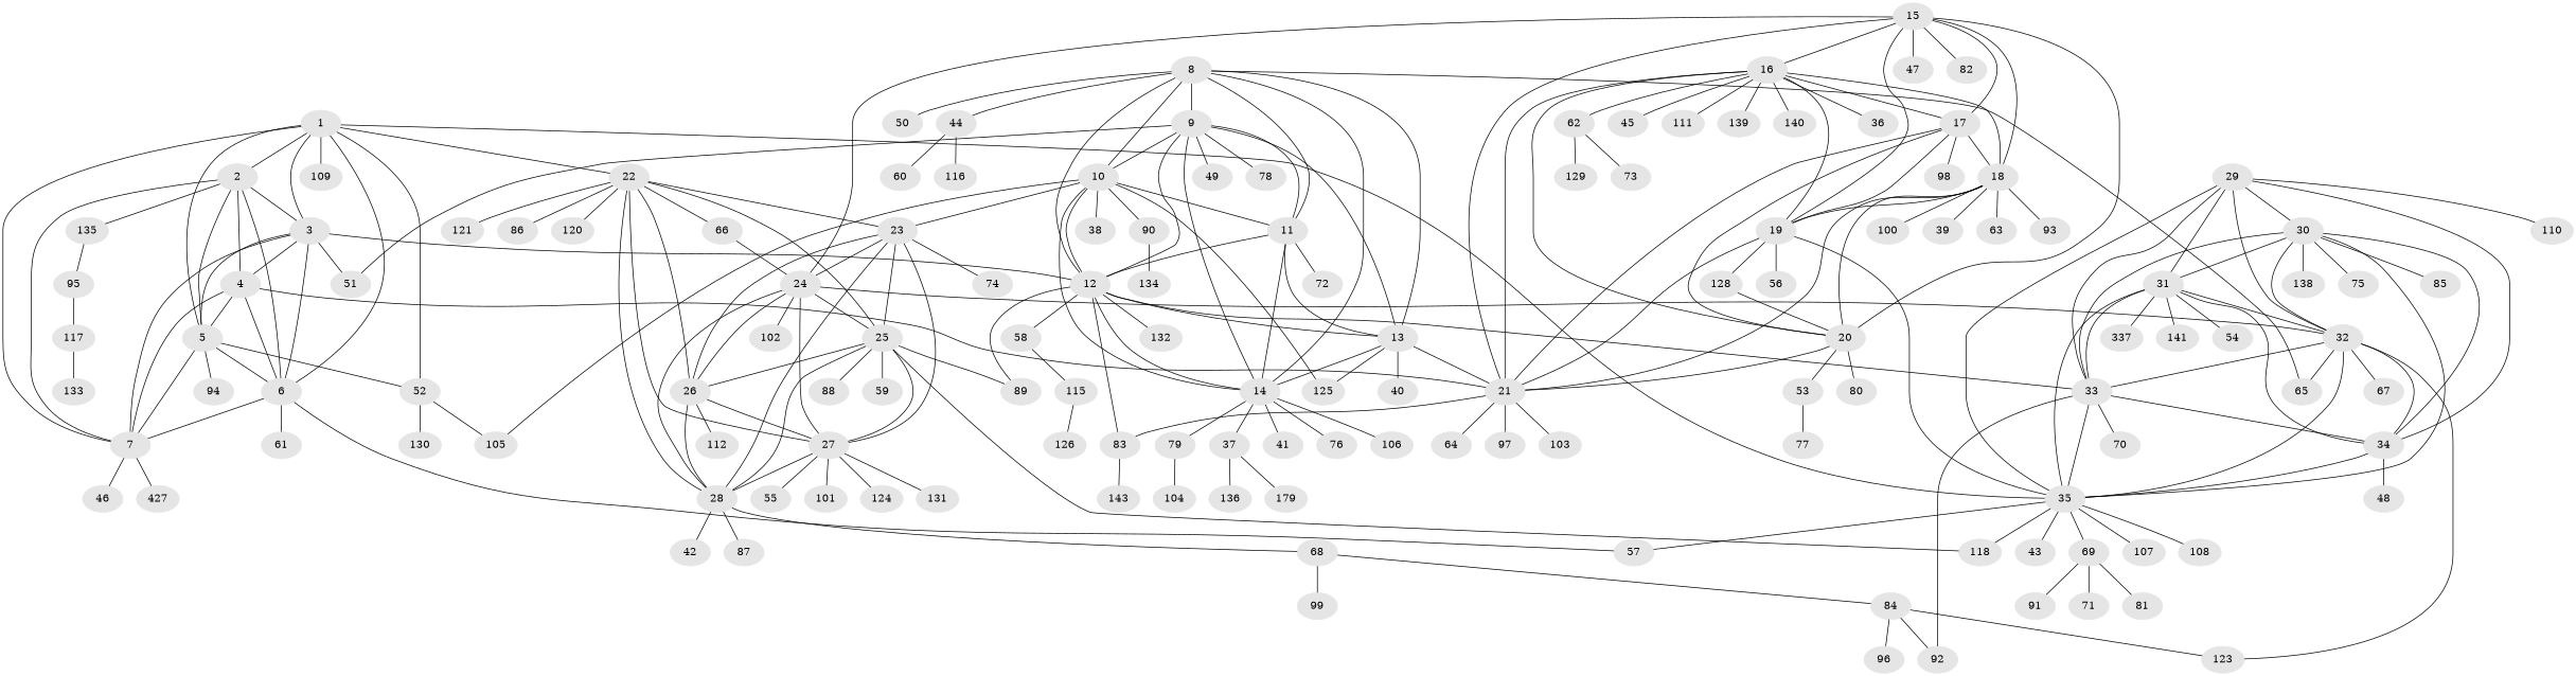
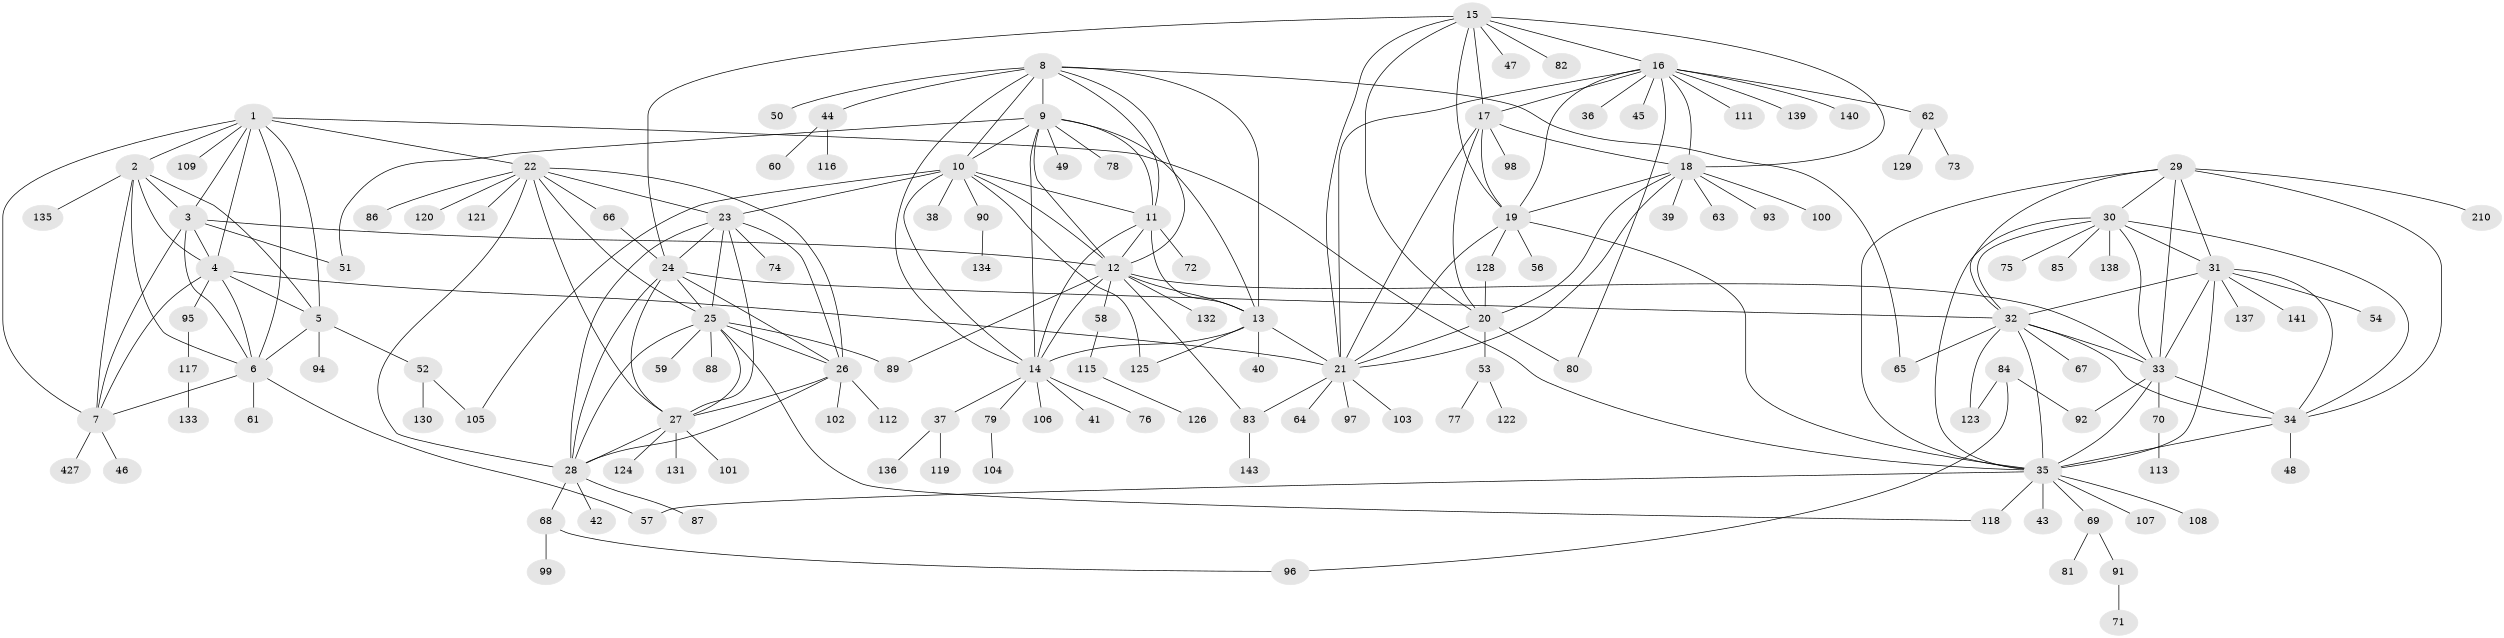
  graph {
    node [color=gray90 style=filled]
    1
    2
    3
    4
    5
    6
    7
    22
    35
    109
    135
    12
    51
    21
    95
    52
    94
    57
    61
    46
    n21 [label=427]
    23
    25
    26
    27
    28
    66
    86
    120
    121
    118
    43
    69
    107
    108
    13
    14
    33
    58
    83
    89
    132
    64
    97
    103
    117
    105
    130
    8
    9
    10
    11
    44
    50
    65
    49
    78
    38
    90
    125
    72
    40
    37
    41
    76
    79
    106
    60
    116
    24
    74
    134
    34
    70
    92
    115
    143
-   119 [label=179]
+   119
    136
    104
    15
    16
    17
    18
    19
    20
    47
    82
    36
    45
    62
    111
    139
    140
    98
    39
    63
    93
    100
    56
    128
    53
    80
    32
    102
    73
    129
    77
+   122
    59
    88
    112
-   55
    101
    124
    131
    42
    68
    87
    67
    123
    84
    99
    29
    30
    31
-   110
+   110 [label=210]
    75
    85
    138
    54
-   137 [label=337]
+   137
    141
    48
+   113
    71
    81
    91
    126
    96
    133
    1 -- 2
    1 -- 3
-   1 -- 52
+   1 -- 4
    1 -- 5
    1 -- 6
    1 -- 7
    1 -- 22
    1 -- 35
    1 -- 109
    2 -- 3
    2 -- 4
    2 -- 5
    2 -- 6
    2 -- 7
    2 -- 135
    3 -- 4
-   3 -- 5
    3 -- 6
    3 -- 7
    3 -- 12
    3 -- 51
    4 -- 5
    4 -- 6
    4 -- 7
    4 -- 21
-   135 -- 95
+   4 -- 95
    5 -- 6
-   5 -- 7
    5 -- 52
    5 -- 94
    6 -- 7
    6 -- 57
    6 -- 61
    7 -- 46
    7 -- n21
    22 -- 23
    22 -- 25
    22 -- 26
    22 -- 27
    22 -- 28
    22 -- 66
    22 -- 86
    22 -- 120
    22 -- 121
    35 -- 57
    35 -- 118
    35 -- 43
    35 -- 69
    35 -- 107
    35 -- 108
    12 -- 13
    12 -- 14
    12 -- 33
    12 -- 58
    12 -- 83
    12 -- 89
    12 -- 132
    21 -- 83
    21 -- 64
    21 -- 97
    21 -- 103
    95 -- 117
    52 -- 105
    52 -- 130
    23 -- 25
    23 -- 26
    23 -- 27
    23 -- 28
    23 -- 24
    23 -- 74
    25 -- 26
    25 -- 27
    25 -- 28
    25 -- 118
    25 -- 89
    25 -- 59
    25 -- 88
    26 -- 27
    26 -- 28
    26 -- 112
    27 -- 28
-   27 -- 55
    27 -- 101
    27 -- 124
    27 -- 131
    28 -- 42
    28 -- 68
    28 -- 87
    66 -- 24
-   69 -- 71
+   91 -- 71
    69 -- 81
    69 -- 91
    13 -- 21
    13 -- 14
    13 -- 125
    13 -- 40
    14 -- 37
    14 -- 41
    14 -- 76
    14 -- 79
    14 -- 106
    33 -- 35
    33 -- 34
    33 -- 70
    33 -- 92
    58 -- 115
    83 -- 143
    117 -- 133
    8 -- 12
    8 -- 13
    8 -- 14
    8 -- 9
    8 -- 10
    8 -- 11
    8 -- 44
    8 -- 50
    8 -- 65
    9 -- 12
    9 -- 51
    9 -- 13
    9 -- 14
    9 -- 10
    9 -- 11
    9 -- 49
    9 -- 78
    10 -- 12
    10 -- 23
    10 -- 14
    10 -- 105
    10 -- 11
    10 -- 38
    10 -- 90
    10 -- 125
    11 -- 12
    11 -- 13
    11 -- 14
    11 -- 72
    44 -- 60
    44 -- 116
    90 -- 134
    37 -- 119
    37 -- 136
    79 -- 104
    24 -- 25
    24 -- 26
    24 -- 27
    24 -- 28
    24 -- 32
-   24 -- 102
+   26 -- 102
    34 -- 35
    34 -- 48
+   70 -- 113
    115 -- 126
    15 -- 21
    15 -- 24
    15 -- 16
    15 -- 17
    15 -- 18
    15 -- 19
    15 -- 20
    15 -- 47
    15 -- 82
    16 -- 21
    16 -- 17
    16 -- 18
    16 -- 19
-   16 -- 20
+   16 -- 80
    16 -- 36
    16 -- 45
    16 -- 62
    16 -- 111
    16 -- 139
    16 -- 140
    17 -- 21
    17 -- 18
    17 -- 19
    17 -- 20
    17 -- 98
    18 -- 21
    18 -- 19
    18 -- 20
    18 -- 39
    18 -- 63
    18 -- 93
    18 -- 100
    19 -- 35
    19 -- 21
    19 -- 56
    19 -- 128
    20 -- 21
    20 -- 53
    20 -- 80
    62 -- 73
    62 -- 129
    128 -- 20
    53 -- 77
+   53 -- 122
    32 -- 35
    32 -- 33
    32 -- 65
    32 -- 34
    32 -- 67
    32 -- 123
-   68 -- 84
+   68 -- 96
    68 -- 99
    84 -- 92
    84 -- 123
    84 -- 96
    29 -- 35
    29 -- 33
    29 -- 34
    29 -- 32
    29 -- 30
    29 -- 31
    29 -- 110
    30 -- 35
    30 -- 33
    30 -- 34
    30 -- 32
    30 -- 31
    30 -- 75
    30 -- 85
    30 -- 138
    31 -- 35
    31 -- 33
    31 -- 34
    31 -- 32
    31 -- 54
    31 -- 137
    31 -- 141
  }
